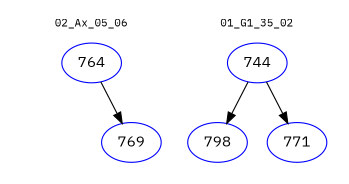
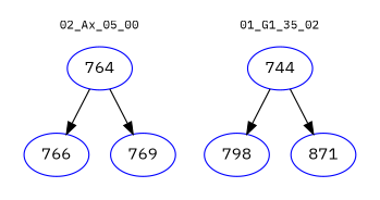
  digraph {
    fontname="IBM Plex Mono"
    node [color=blue fontname="IBM Plex Mono"]
    edge [color=black fontname="IBM Plex Mono"]
    n1 [label=764]
+   n2 [label=766]
    n3 [label=769]
    n4 [label=744]
    n5 [label=798]
-   n6 [label=771]
+   n6 [label=871]
    subgraph cluster_1 {
      color=white
      fontsize=10
-     label="02_Ax_05_06"
+     label="02_Ax_05_00"
      n1
+     n2
      n3
    }
    subgraph cluster_2 {
      color=white
      fontsize=10
      label="01_G1_35_02"
      n4
      n5
      n6
    }
+   n1 -> n2
    n1 -> n3
    n4 -> n5
    n4 -> n6
  }
